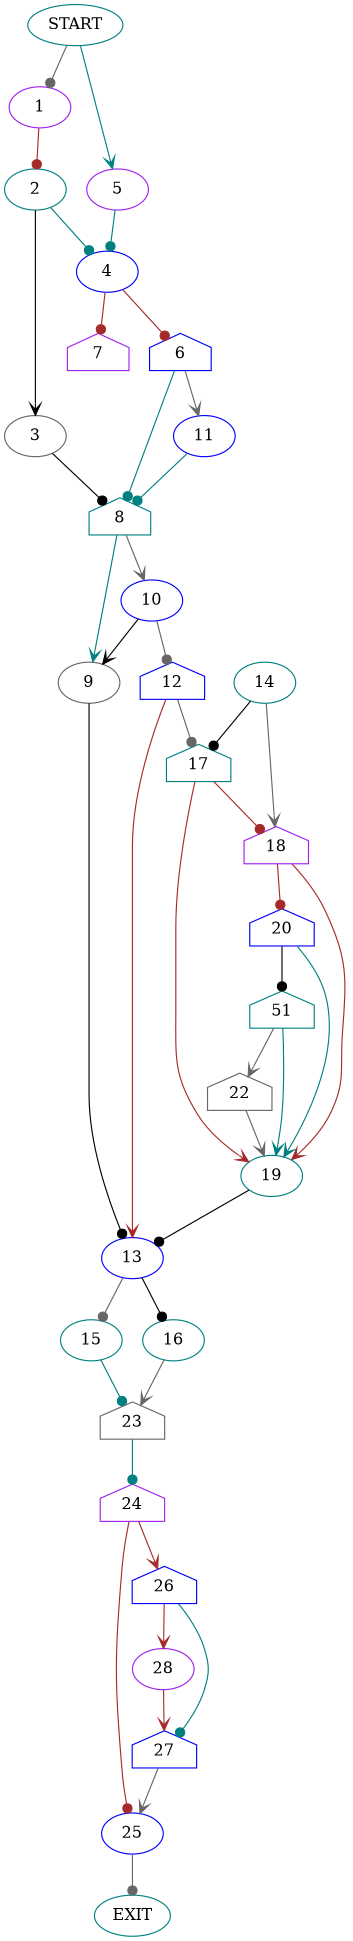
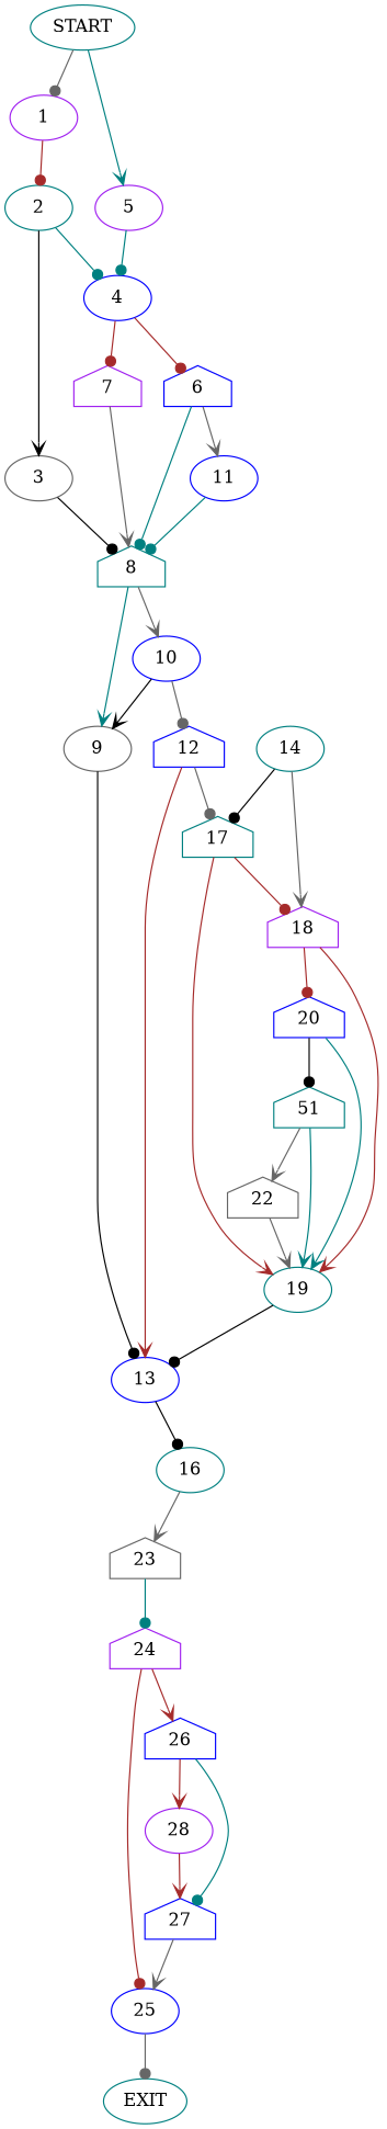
  digraph {
    node [color=teal shape=ellipse]
    edge [arrowhead=dot color=gray40]
    n1 [label=START]
    1 [color=purple]
    5 [color=purple]
    2
    4 [color=blue]
    n6 [label=EXIT]
    3 [color=gray40]
    8 [shape=house]
    6 [color=blue shape=house]
    7 [color=purple shape=house]
    9 [color=gray40]
    10 [color=blue]
    11 [color=blue]
    13 [color=blue]
    12 [color=blue shape=house]
-   15
    16
    17 [shape=house]
    14
    18 [color=purple shape=house]
    23 [color=gray40 shape=house]
    19
    20 [color=blue shape=house]
    24 [color=purple shape=house]
    n25 [label=51 shape=house]
    22 [color=gray40 shape=house]
    25 [color=blue]
    26 [color=blue shape=house]
    27 [color=blue shape=house]
    28 [color=purple]
    n1 -> 1
    n1 -> 5 [arrowhead=vee color=teal]
    1 -> 2 [color=brown]
    5 -> 4 [color=teal]
    2 -> 4 [color=teal]
    2 -> 3 [arrowhead=vee color=black]
    4 -> 6 [color=brown]
    4 -> 7 [color=brown]
    3 -> 8 [color=black]
    8 -> 9 [arrowhead=vee color=teal]
    8 -> 10 [arrowhead=vee]
    6 -> 8 [color=teal]
    6 -> 11 [arrowhead=vee]
+   7 -> 8 [arrowhead=vee]
    9 -> 13 [color=black]
    10 -> 9 [arrowhead=vee color=black]
    10 -> 12
    11 -> 8 [color=teal]
-   13 -> 15
    13 -> 16 [color=black]
    12 -> 13 [arrowhead=vee color=brown]
    12 -> 17
-   15 -> 23 [color=teal]
    16 -> 23 [arrowhead=vee]
    17 -> 18 [color=brown]
    17 -> 19 [arrowhead=vee color=brown]
    14 -> 17 [color=black]
    14 -> 18 [arrowhead=vee]
    18 -> 19 [arrowhead=vee color=brown]
    18 -> 20 [color=brown]
    23 -> 24 [color=teal]
    19 -> 13 [color=black]
    20 -> 19 [arrowhead=vee color=teal]
    20 -> n25 [color=black]
    24 -> 25 [color=brown]
    24 -> 26 [arrowhead=vee color=brown]
    n25 -> 19 [arrowhead=vee color=teal]
    n25 -> 22 [arrowhead=vee]
    22 -> 19 [arrowhead=vee]
    25 -> n6
    26 -> 27 [color=teal]
    26 -> 28 [arrowhead=vee color=brown]
    27 -> 25 [arrowhead=vee]
    28 -> 27 [arrowhead=vee color=brown]
  }
